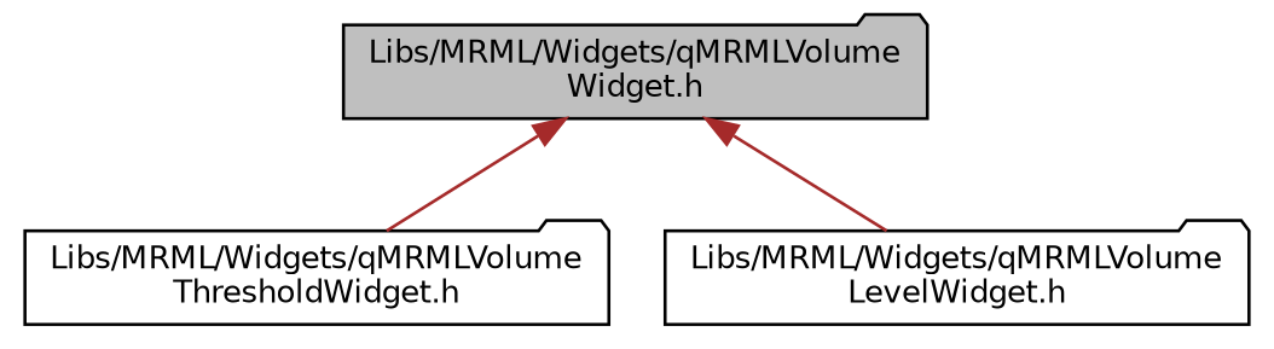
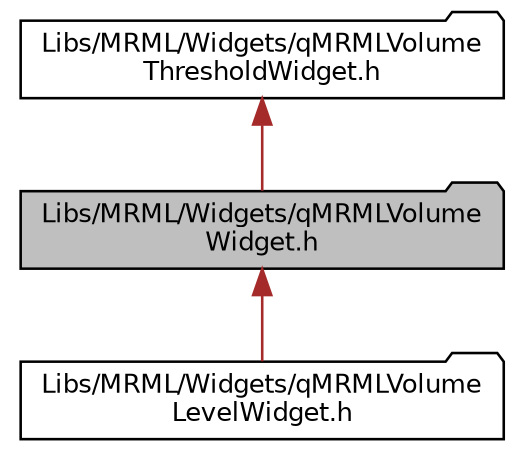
  digraph {
    node [color=black fontname=Helvetica fontsize=10 shape=folder]
    edge [color=brown dir=back fontname=Helvetica fontsize=10 labelfontname=Helvetica labelfontsize=10 style=solid]
    n1 [fillcolor=grey75 fontcolor=black height=0.2 label="Libs/MRML/Widgets/qMRMLVolume\lWidget.h" style=filled width=0.4]
    n2 [height=0.2 label="Libs/MRML/Widgets/qMRMLVolume\lThresholdWidget.h" width=0.4]
    n3 [height=0.2 label="Libs/MRML/Widgets/qMRMLVolume\lLevelWidget.h" width=0.4]
-   n1 -> n2
+   n2 -> n1
    n1 -> n3
  }
